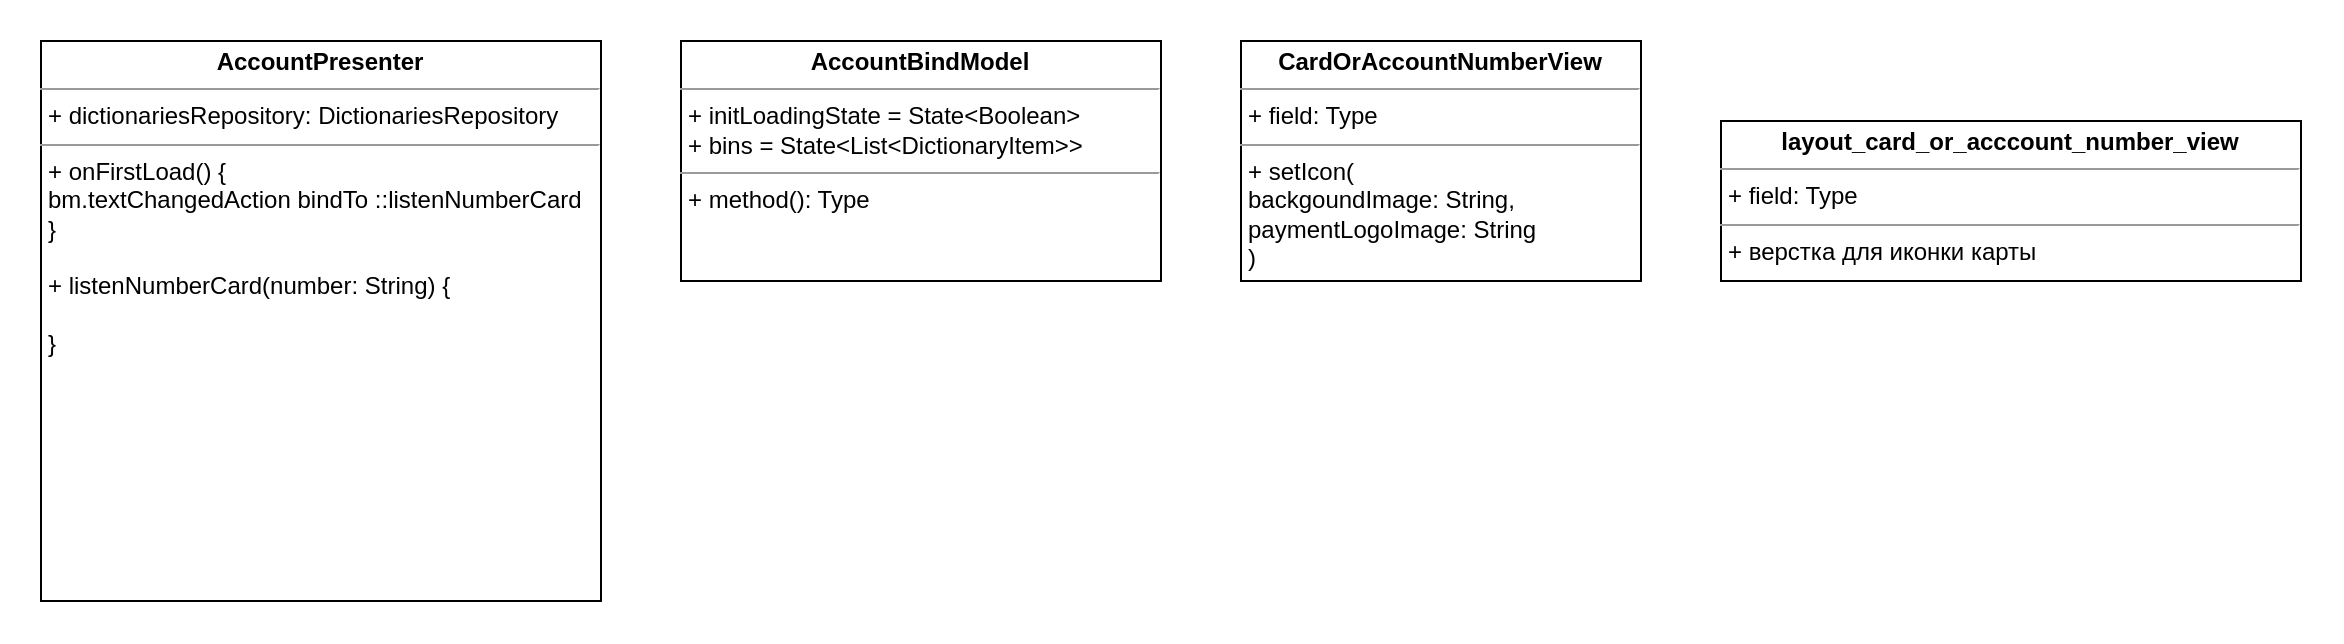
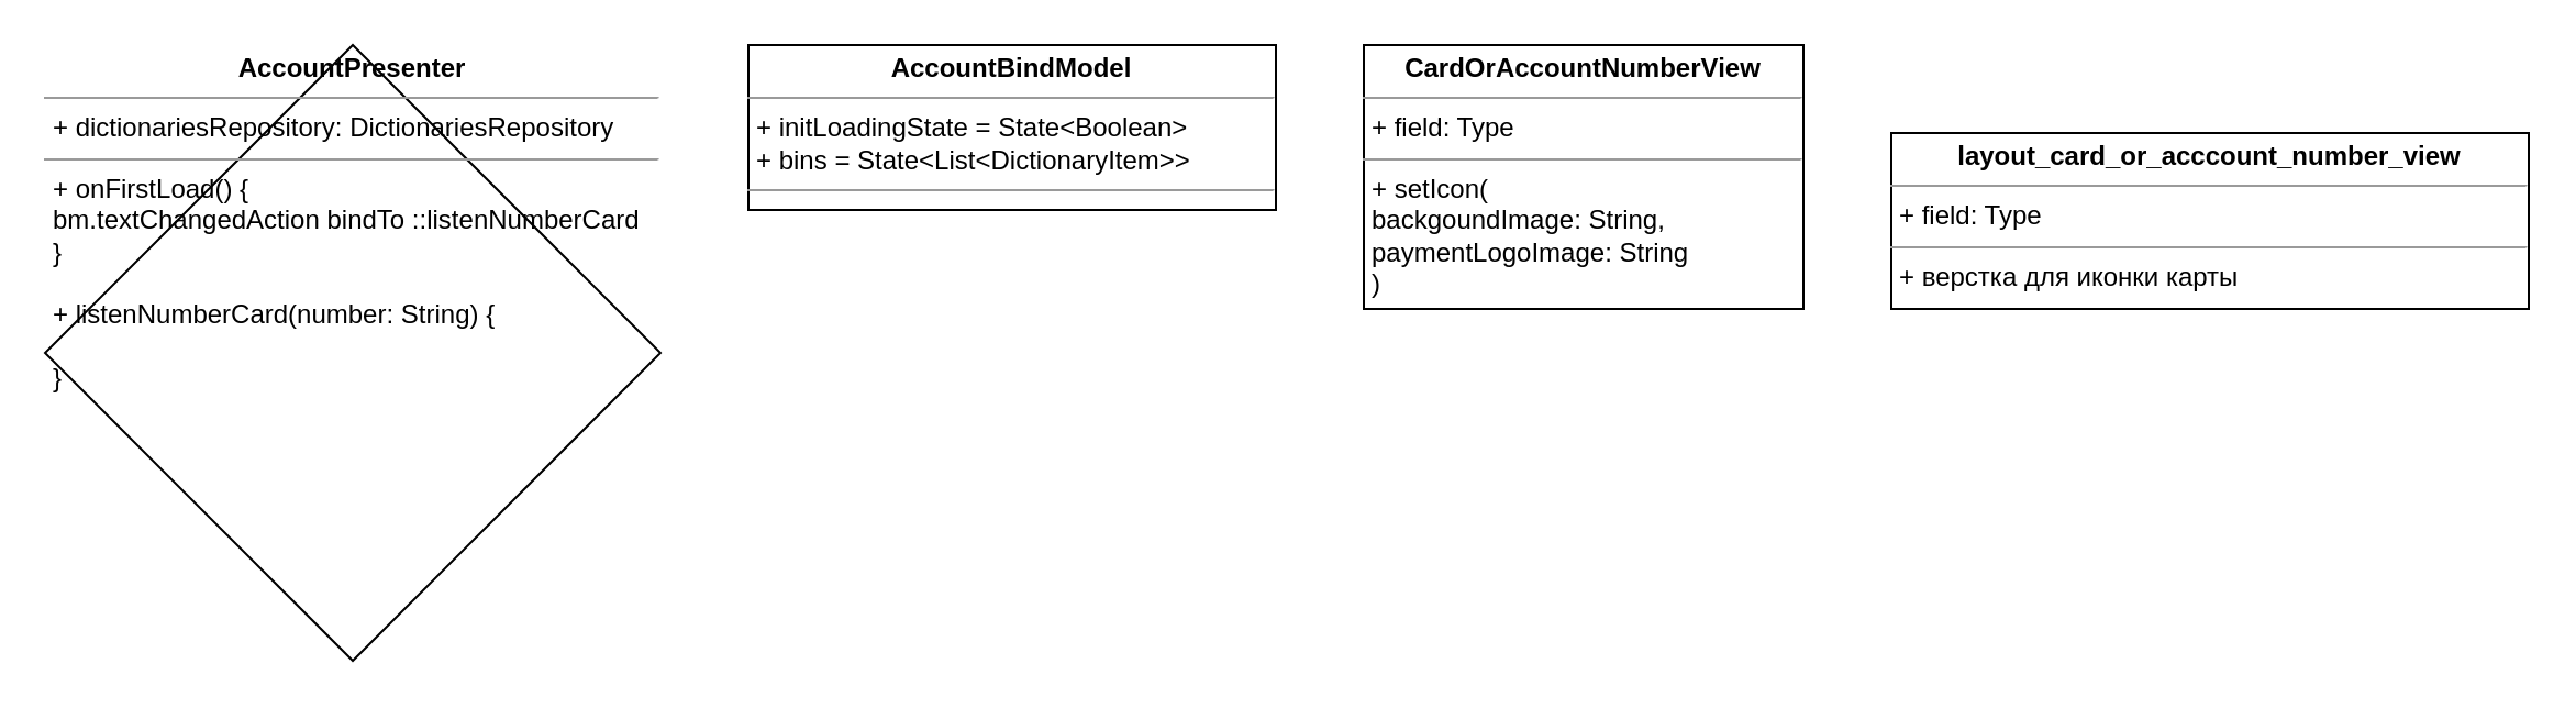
  <mxCell id="0" />
  <mxCell id="1" parent="0" />
- <mxCell id="2" value="&lt;p style=&quot;margin:0px;margin-top:4px;text-align:center;&quot;&gt;&lt;b&gt;AccountPresenter&lt;/b&gt;&lt;/p&gt;&lt;hr size=&quot;1&quot;&gt;&lt;p style=&quot;margin:0px;margin-left:4px;&quot;&gt;+ dictionariesRepository: DictionariesRepository&lt;br&gt;&lt;/p&gt;&lt;hr size=&quot;1&quot;&gt;&lt;p style=&quot;margin:0px;margin-left:4px;&quot;&gt;+ onFirstLoad() {&lt;/p&gt;&lt;p style=&quot;margin:0px;margin-left:4px;&quot;&gt;bm.textChangedAction bindTo ::listenNumberCard&lt;br&gt;&lt;/p&gt;&lt;p style=&quot;margin:0px;margin-left:4px;&quot;&gt;}&lt;/p&gt;&lt;p style=&quot;margin:0px;margin-left:4px;&quot;&gt;&lt;br&gt;&lt;/p&gt;&lt;p style=&quot;margin:0px;margin-left:4px;&quot;&gt;+ listenNumberCard(number: String) {&lt;/p&gt;&lt;p style=&quot;margin:0px;margin-left:4px;&quot;&gt;&lt;br&gt;&lt;/p&gt;&lt;p style=&quot;margin:0px;margin-left:4px;&quot;&gt;}&lt;br&gt;&lt;/p&gt;" style="verticalAlign=top;align=left;overflow=fill;fontSize=12;fontFamily=Helvetica;html=1;" vertex="1" parent="1"><mxGeometry x="20" y="20" width="280" height="280" as="geometry" /></mxCell>
- <mxCell id="3" value="&lt;p style=&quot;margin:0px;margin-top:4px;text-align:center;&quot;&gt;&lt;b&gt;AccountBindModel&lt;/b&gt;&lt;/p&gt;&lt;hr size=&quot;1&quot;&gt;&lt;p style=&quot;margin:0px;margin-left:4px;&quot;&gt;+ initLoadingState = State&amp;lt;Boolean&amp;gt;&lt;/p&gt;&lt;p style=&quot;margin:0px;margin-left:4px;&quot;&gt;+ bins = State&amp;lt;List&amp;lt;DictionaryItem&amp;gt;&amp;gt;&lt;br&gt;&lt;/p&gt;&lt;hr size=&quot;1&quot;&gt;&lt;p style=&quot;margin:0px;margin-left:4px;&quot;&gt;+ method(): Type&lt;/p&gt;" style="verticalAlign=top;align=left;overflow=fill;fontSize=12;fontFamily=Helvetica;html=1;" vertex="1" parent="1"><mxGeometry x="340" y="20" width="240" height="120" as="geometry" /></mxCell>
+ <mxCell id="2" value="&lt;p style=&quot;margin:0px;margin-top:4px;text-align:center;&quot;&gt;&lt;b&gt;AccountPresenter&lt;/b&gt;&lt;/p&gt;&lt;hr size=&quot;1&quot;&gt;&lt;p style=&quot;margin:0px;margin-left:4px;&quot;&gt;+ dictionariesRepository: DictionariesRepository&lt;br&gt;&lt;/p&gt;&lt;hr size=&quot;1&quot;&gt;&lt;p style=&quot;margin:0px;margin-left:4px;&quot;&gt;+ onFirstLoad() {&lt;/p&gt;&lt;p style=&quot;margin:0px;margin-left:4px;&quot;&gt;bm.textChangedAction bindTo ::listenNumberCard&lt;br&gt;&lt;/p&gt;&lt;p style=&quot;margin:0px;margin-left:4px;&quot;&gt;}&lt;/p&gt;&lt;p style=&quot;margin:0px;margin-left:4px;&quot;&gt;&lt;br&gt;&lt;/p&gt;&lt;p style=&quot;margin:0px;margin-left:4px;&quot;&gt;+ listenNumberCard(number: String) {&lt;/p&gt;&lt;p style=&quot;margin:0px;margin-left:4px;&quot;&gt;&lt;br&gt;&lt;/p&gt;&lt;p style=&quot;margin:0px;margin-left:4px;&quot;&gt;}&lt;br&gt;&lt;/p&gt;" style="rhombus;verticalAlign=top;align=left;overflow=fill;fontSize=12;fontFamily=Helvetica;html=1;" vertex="1" parent="1"><mxGeometry x="20" y="20" width="280" height="280" as="geometry" /></mxCell>
+ <mxCell id="3" value="&lt;p style=&quot;margin:0px;margin-top:4px;text-align:center;&quot;&gt;&lt;b&gt;AccountBindModel&lt;/b&gt;&lt;/p&gt;&lt;hr size=&quot;1&quot;&gt;&lt;p style=&quot;margin:0px;margin-left:4px;&quot;&gt;+ initLoadingState = State&amp;lt;Boolean&amp;gt;&lt;/p&gt;&lt;p style=&quot;margin:0px;margin-left:4px;&quot;&gt;+ bins = State&amp;lt;List&amp;lt;DictionaryItem&amp;gt;&amp;gt;&lt;br&gt;&lt;/p&gt;&lt;hr size=&quot;1&quot;&gt;&lt;p style=&quot;margin:0px;margin-left:4px;&quot;&gt;+ method(): Type&lt;/p&gt;" style="verticalAlign=top;align=left;overflow=fill;fontSize=12;fontFamily=Helvetica;html=1;" vertex="1" parent="1"><mxGeometry x="340" y="20" width="240" height="75" as="geometry" /></mxCell>
  <mxCell id="4" value="&lt;p style=&quot;margin:0px;margin-top:4px;text-align:center;&quot;&gt;&lt;b&gt;CardOrAccountNumberView&lt;/b&gt;&lt;/p&gt;&lt;hr size=&quot;1&quot;&gt;&lt;p style=&quot;margin:0px;margin-left:4px;&quot;&gt;+ field: Type&lt;/p&gt;&lt;hr size=&quot;1&quot;&gt;&lt;p style=&quot;margin:0px;margin-left:4px;&quot;&gt;+ setIcon(&lt;/p&gt;&lt;p style=&quot;margin:0px;margin-left:4px;&quot;&gt;backgoundImage: String,&lt;/p&gt;&lt;p style=&quot;margin:0px;margin-left:4px;&quot;&gt;paymentLogoImage: String&lt;br&gt;&lt;/p&gt;&lt;p style=&quot;margin:0px;margin-left:4px;&quot;&gt;)&lt;/p&gt;" style="verticalAlign=top;align=left;overflow=fill;fontSize=12;fontFamily=Helvetica;html=1;" vertex="1" parent="1"><mxGeometry x="620" y="20" width="200" height="120" as="geometry" /></mxCell>
  <mxCell id="5" value="&lt;p style=&quot;margin:0px;margin-top:4px;text-align:center;&quot;&gt;&lt;b&gt;layout_card_or_acccount_number_view&lt;/b&gt;&lt;/p&gt;&lt;hr size=&quot;1&quot;&gt;&lt;p style=&quot;margin:0px;margin-left:4px;&quot;&gt;+ field: Type&lt;/p&gt;&lt;hr size=&quot;1&quot;&gt;&lt;p style=&quot;margin:0px;margin-left:4px;&quot;&gt;+ верстка для иконки карты&lt;br&gt;&lt;/p&gt;" style="verticalAlign=top;align=left;overflow=fill;fontSize=12;fontFamily=Helvetica;html=1;" vertex="1" parent="1"><mxGeometry x="860" y="60" width="290" height="80" as="geometry" /></mxCell>
